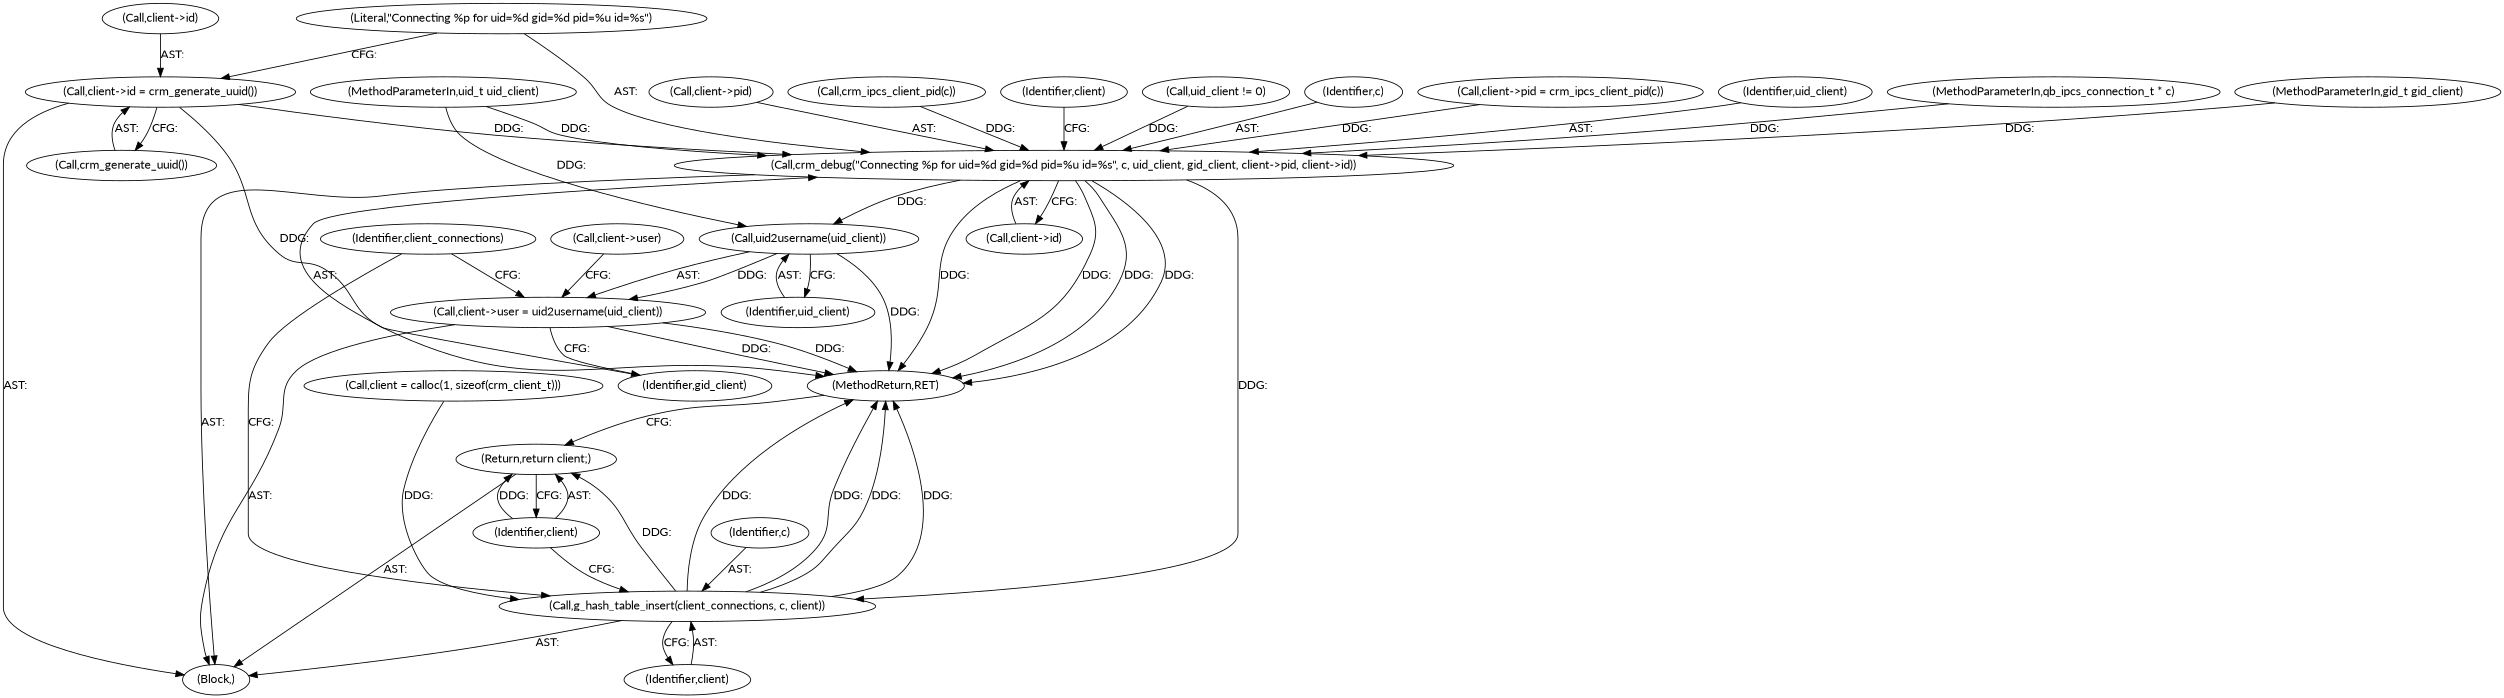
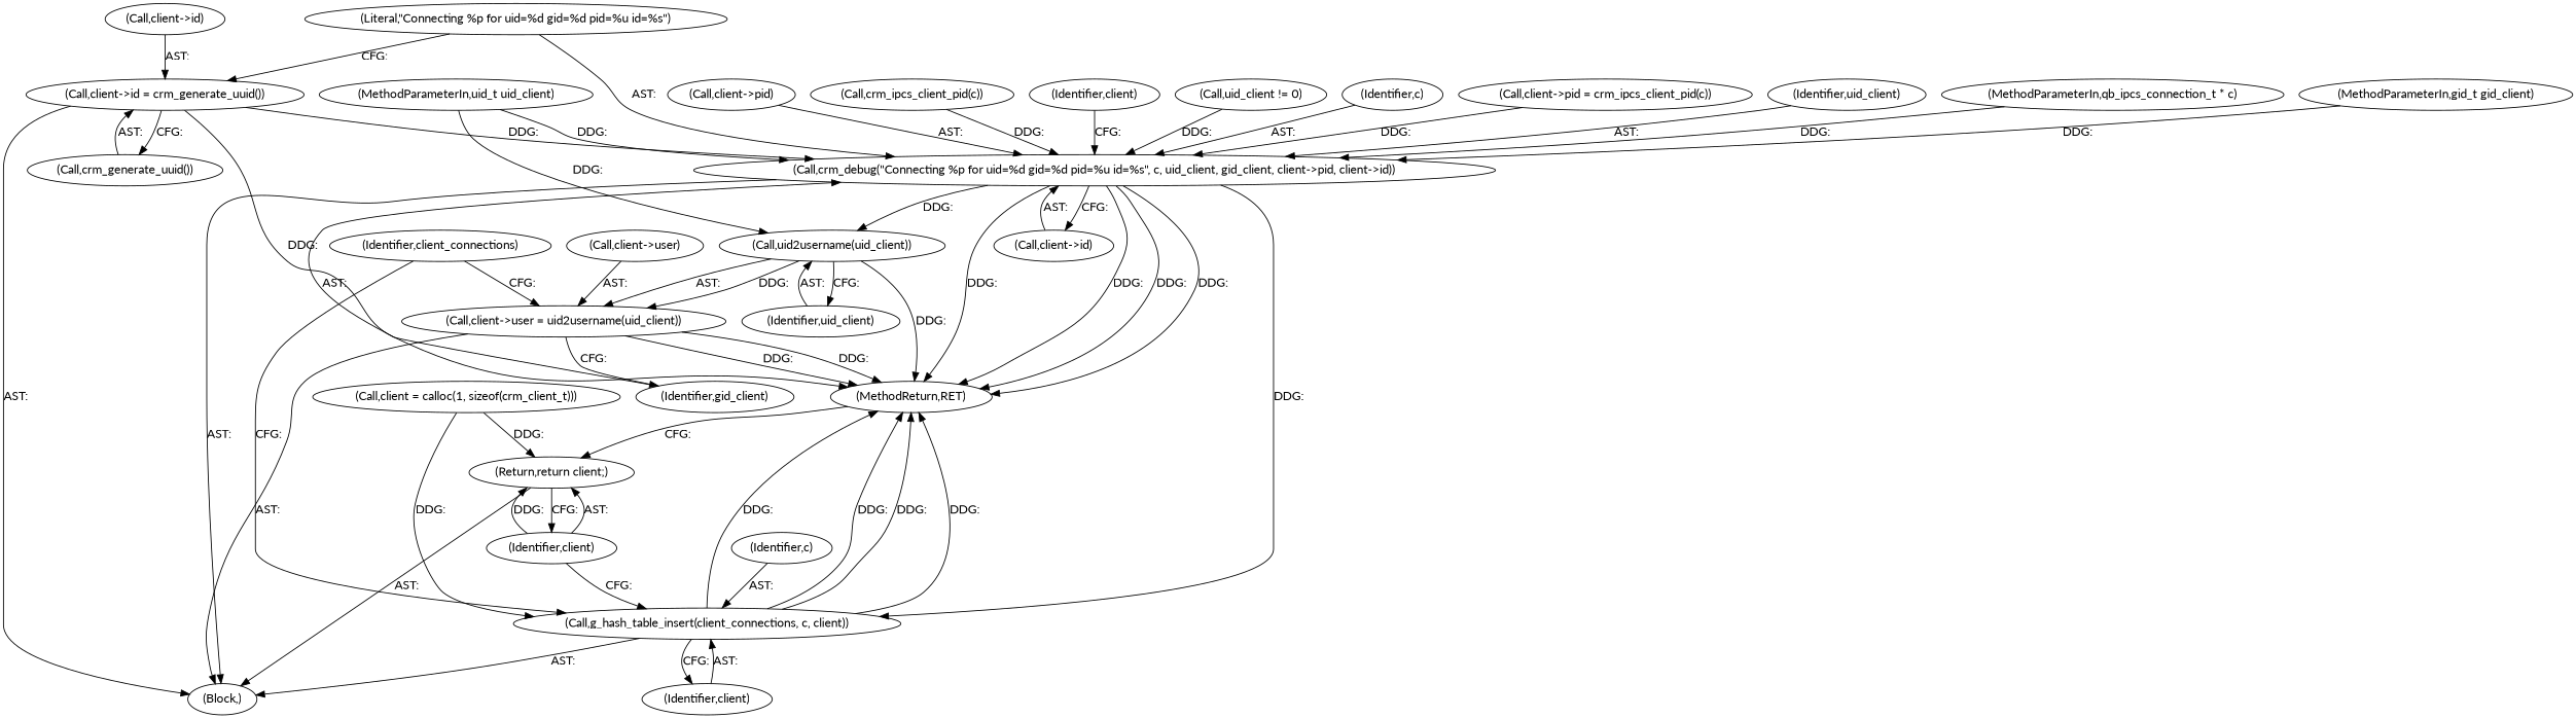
  digraph {
    fontname=Lato
    node [fontname=Lato]
    edge [fontname=Lato]
    n1 [label="(Call,client->id = crm_generate_uuid())"]
    n2 [label="(Call,crm_debug(\"Connecting %p for uid=%d gid=%d pid=%u id=%s\", c, uid_client, gid_client, client->pid, client->id))"]
    n3 [label="(Block,)"]
    n4 [label="(Call,crm_generate_uuid())"]
    n5 [label="(MethodReturn,RET)"]
    n6 [label="(Call,uid2username(uid_client))"]
    n7 [label="(Call,g_hash_table_insert(client_connections, c, client))"]
    n8 [label="(Call,client->id)"]
    n9 [label="(Return,return client;)"]
    n10 [label="(Call,client->user = uid2username(uid_client))"]
    n11 [label="(Identifier,uid_client)"]
    n12 [label="(Identifier,client)"]
    n13 [label="(Identifier,gid_client)"]
    n14 [label="(Identifier,client)"]
    n15 [label="(Call,client->pid)"]
    n16 [label="(Identifier,uid_client)"]
    n17 [label="(MethodParameterIn,uid_t uid_client)"]
    n18 [label="(MethodParameterIn,qb_ipcs_connection_t * c)"]
    n19 [label="(MethodParameterIn,gid_t gid_client)"]
    n20 [label="(Literal,\"Connecting %p for uid=%d gid=%d pid=%u id=%s\")"]
    n21 [label="(Call,crm_ipcs_client_pid(c))"]
    n22 [label="(Identifier,client_connections)"]
    n23 [label="(Identifier,c)"]
    n24 [label="(Identifier,client)"]
    n25 [label="(Call,client = calloc(1, sizeof(crm_client_t)))"]
    n26 [label="(Call,client->id)"]
    n27 [label="(Call,client->user)"]
    n28 [label="(Call,uid_client != 0)"]
    n29 [label="(Identifier,c)"]
    n30 [label="(Call,client->pid = crm_ipcs_client_pid(c))"]
    n1 -> n2 [label="DDG: "]
    n1 -> n3 [label="AST: "]
    n1 -> n4 [label="CFG: "]
    n1 -> n5 [label="DDG: "]
    n2 -> n3 [label="AST: "]
    n2 -> n5 [label="DDG: "]
    n2 -> n5 [label="DDG: "]
    n2 -> n5 [label="DDG: "]
    n2 -> n5 [label="DDG: "]
    n2 -> n6 [label="DDG: "]
    n2 -> n7 [label="DDG: "]
    n2 -> n8 [label="CFG: "]
    n4 -> n1 [label="AST: "]
    n5 -> n9 [label="CFG: "]
    n6 -> n5 [label="DDG: "]
    n6 -> n10 [label="AST: "]
    n6 -> n10 [label="DDG: "]
    n6 -> n11 [label="CFG: "]
    n7 -> n3 [label="AST: "]
    n7 -> n5 [label="DDG: "]
    n7 -> n5 [label="DDG: "]
    n7 -> n5 [label="DDG: "]
    n7 -> n5 [label="DDG: "]
-   n7 -> n9 [label="DDG: "]
+   n25 -> n9 [label="DDG: "]
    n7 -> n12 [label="CFG: "]
    n8 -> n2 [label="AST: "]
    n9 -> n3 [label="AST: "]
    n9 -> n14 [label="CFG: "]
    n10 -> n3 [label="AST: "]
    n10 -> n5 [label="DDG: "]
    n10 -> n5 [label="DDG: "]
    n10 -> n13 [label="CFG: "]
    n11 -> n6 [label="AST: "]
    n12 -> n7 [label="AST: "]
    n13 -> n2 [label="AST: "]
    n14 -> n7 [label="CFG: "]
    n14 -> n9 [label="AST: "]
    n14 -> n9 [label="DDG: "]
    n15 -> n2 [label="AST: "]
    n16 -> n2 [label="AST: "]
    n17 -> n2 [label="DDG: "]
    n17 -> n6 [label="DDG: "]
    n18 -> n2 [label="DDG: "]
    n19 -> n2 [label="DDG: "]
    n20 -> n1 [label="CFG: "]
    n20 -> n2 [label="AST: "]
    n21 -> n2 [label="DDG: "]
    n22 -> n7 [label="CFG: "]
    n22 -> n10 [label="CFG: "]
    n23 -> n7 [label="AST: "]
    n24 -> n2 [label="CFG: "]
    n25 -> n7 [label="DDG: "]
    n26 -> n1 [label="AST: "]
-   n27 -> n10 [label="CFG: "]
+   n27 -> n10 [label="AST: "]
    n28 -> n2 [label="DDG: "]
    n29 -> n2 [label="AST: "]
    n30 -> n2 [label="DDG: "]
  }
